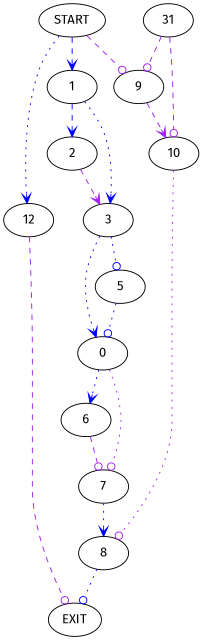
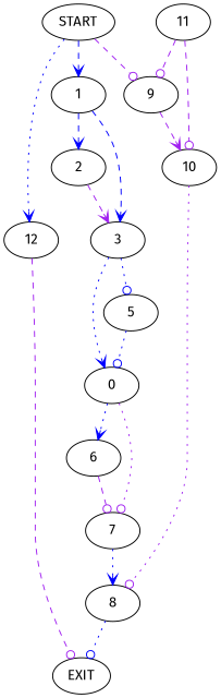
  digraph {
    fontname="Fira Sans"
    node [fontname="Fira Sans"]
    edge [arrowhead=odot color=blue fontname="Fira Sans" style=dashed]
    n1 [label=START]
    1
    9
    12
    2
    3
    10
    n8 [label=EXIT]
    n9 [label=0]
    5
    6
    7
    8
-   11 [label=31]
+   11
    n1 -> 1 [arrowhead=vee]
    n1 -> 9 [color=purple]
    n1 -> 12 [arrowhead=vee style=dotted]
    1 -> 2 [arrowhead=vee]
-   1 -> 3 [arrowhead=vee style=dotted]
+   1 -> 3 [arrowhead=vee]
    9 -> 10 [arrowhead=vee color=purple]
    12 -> n8 [color=purple]
    2 -> 3 [arrowhead=vee color=purple]
    3 -> n9 [arrowhead=vee style=dotted]
    3 -> 5 [style=dotted]
    10 -> 8 [color=purple style=dotted]
    n9 -> 6 [arrowhead=vee style=dotted]
    n9 -> 7 [color=purple style=dotted]
    5 -> n9 [style=dotted]
    6 -> 7 [color=purple]
    7 -> 8 [arrowhead=vee style=dotted]
    8 -> n8 [style=dotted]
    11 -> 9 [color=purple]
    11 -> 10 [color=purple]
  }
